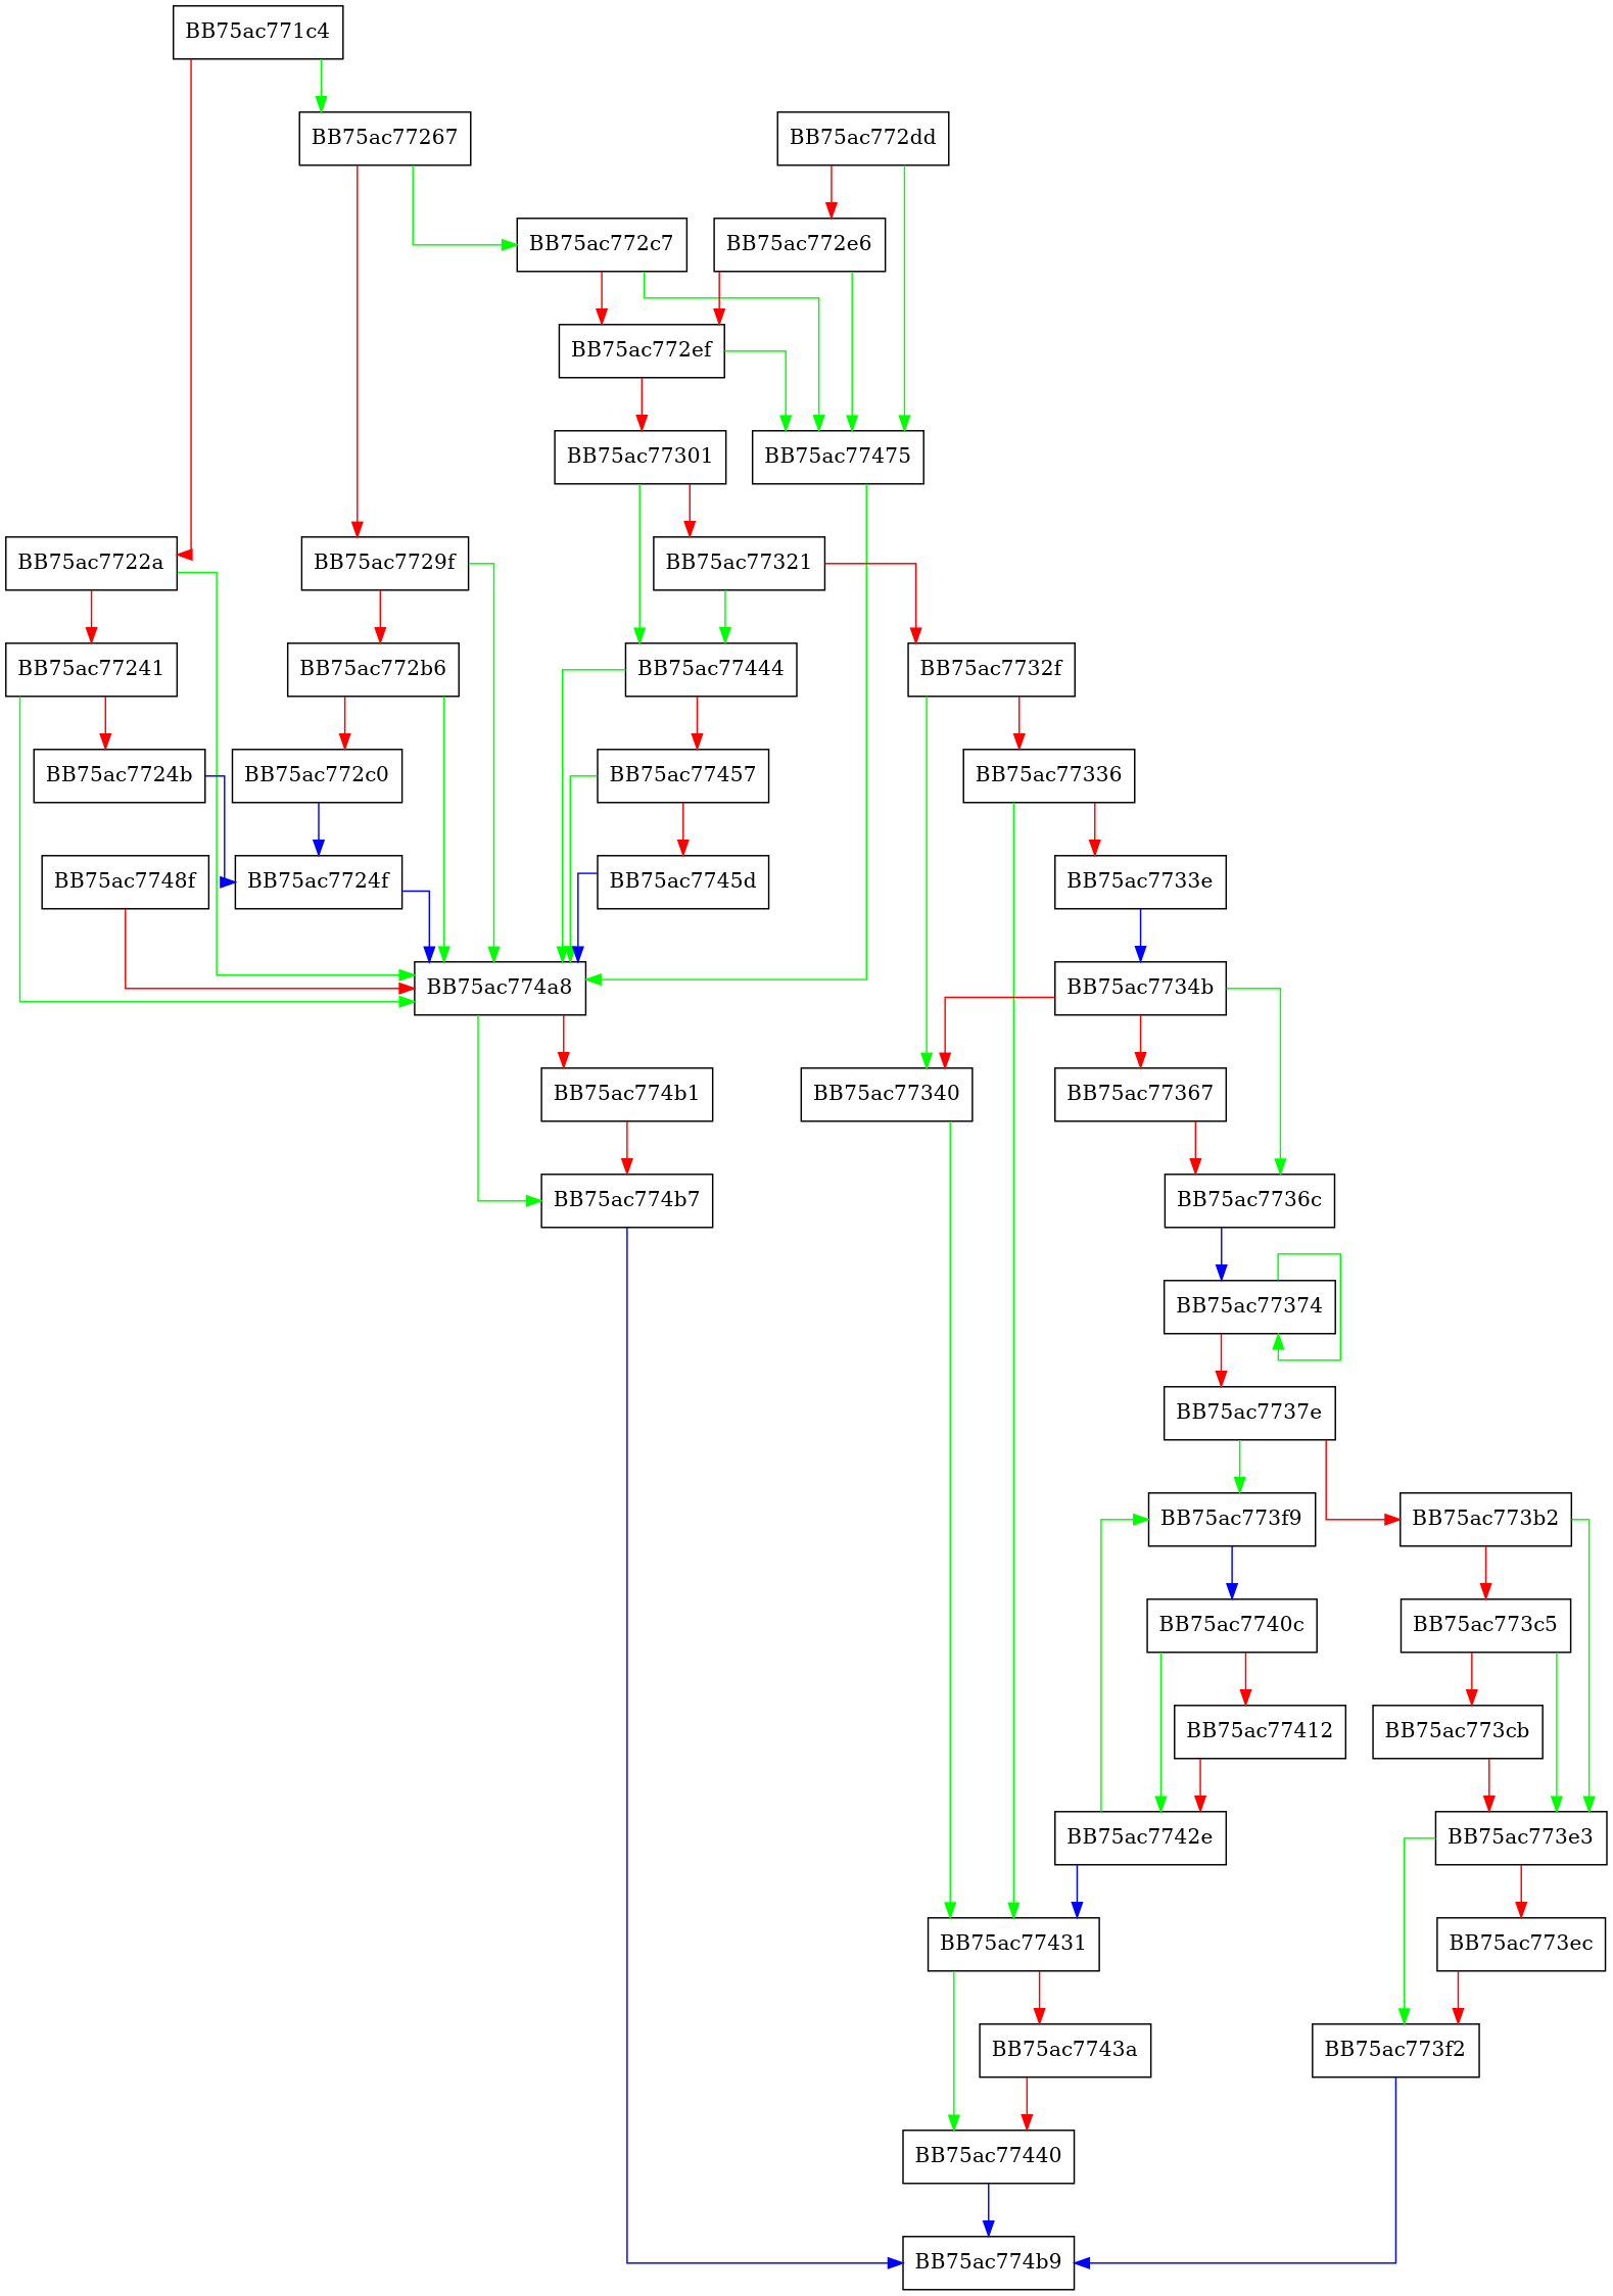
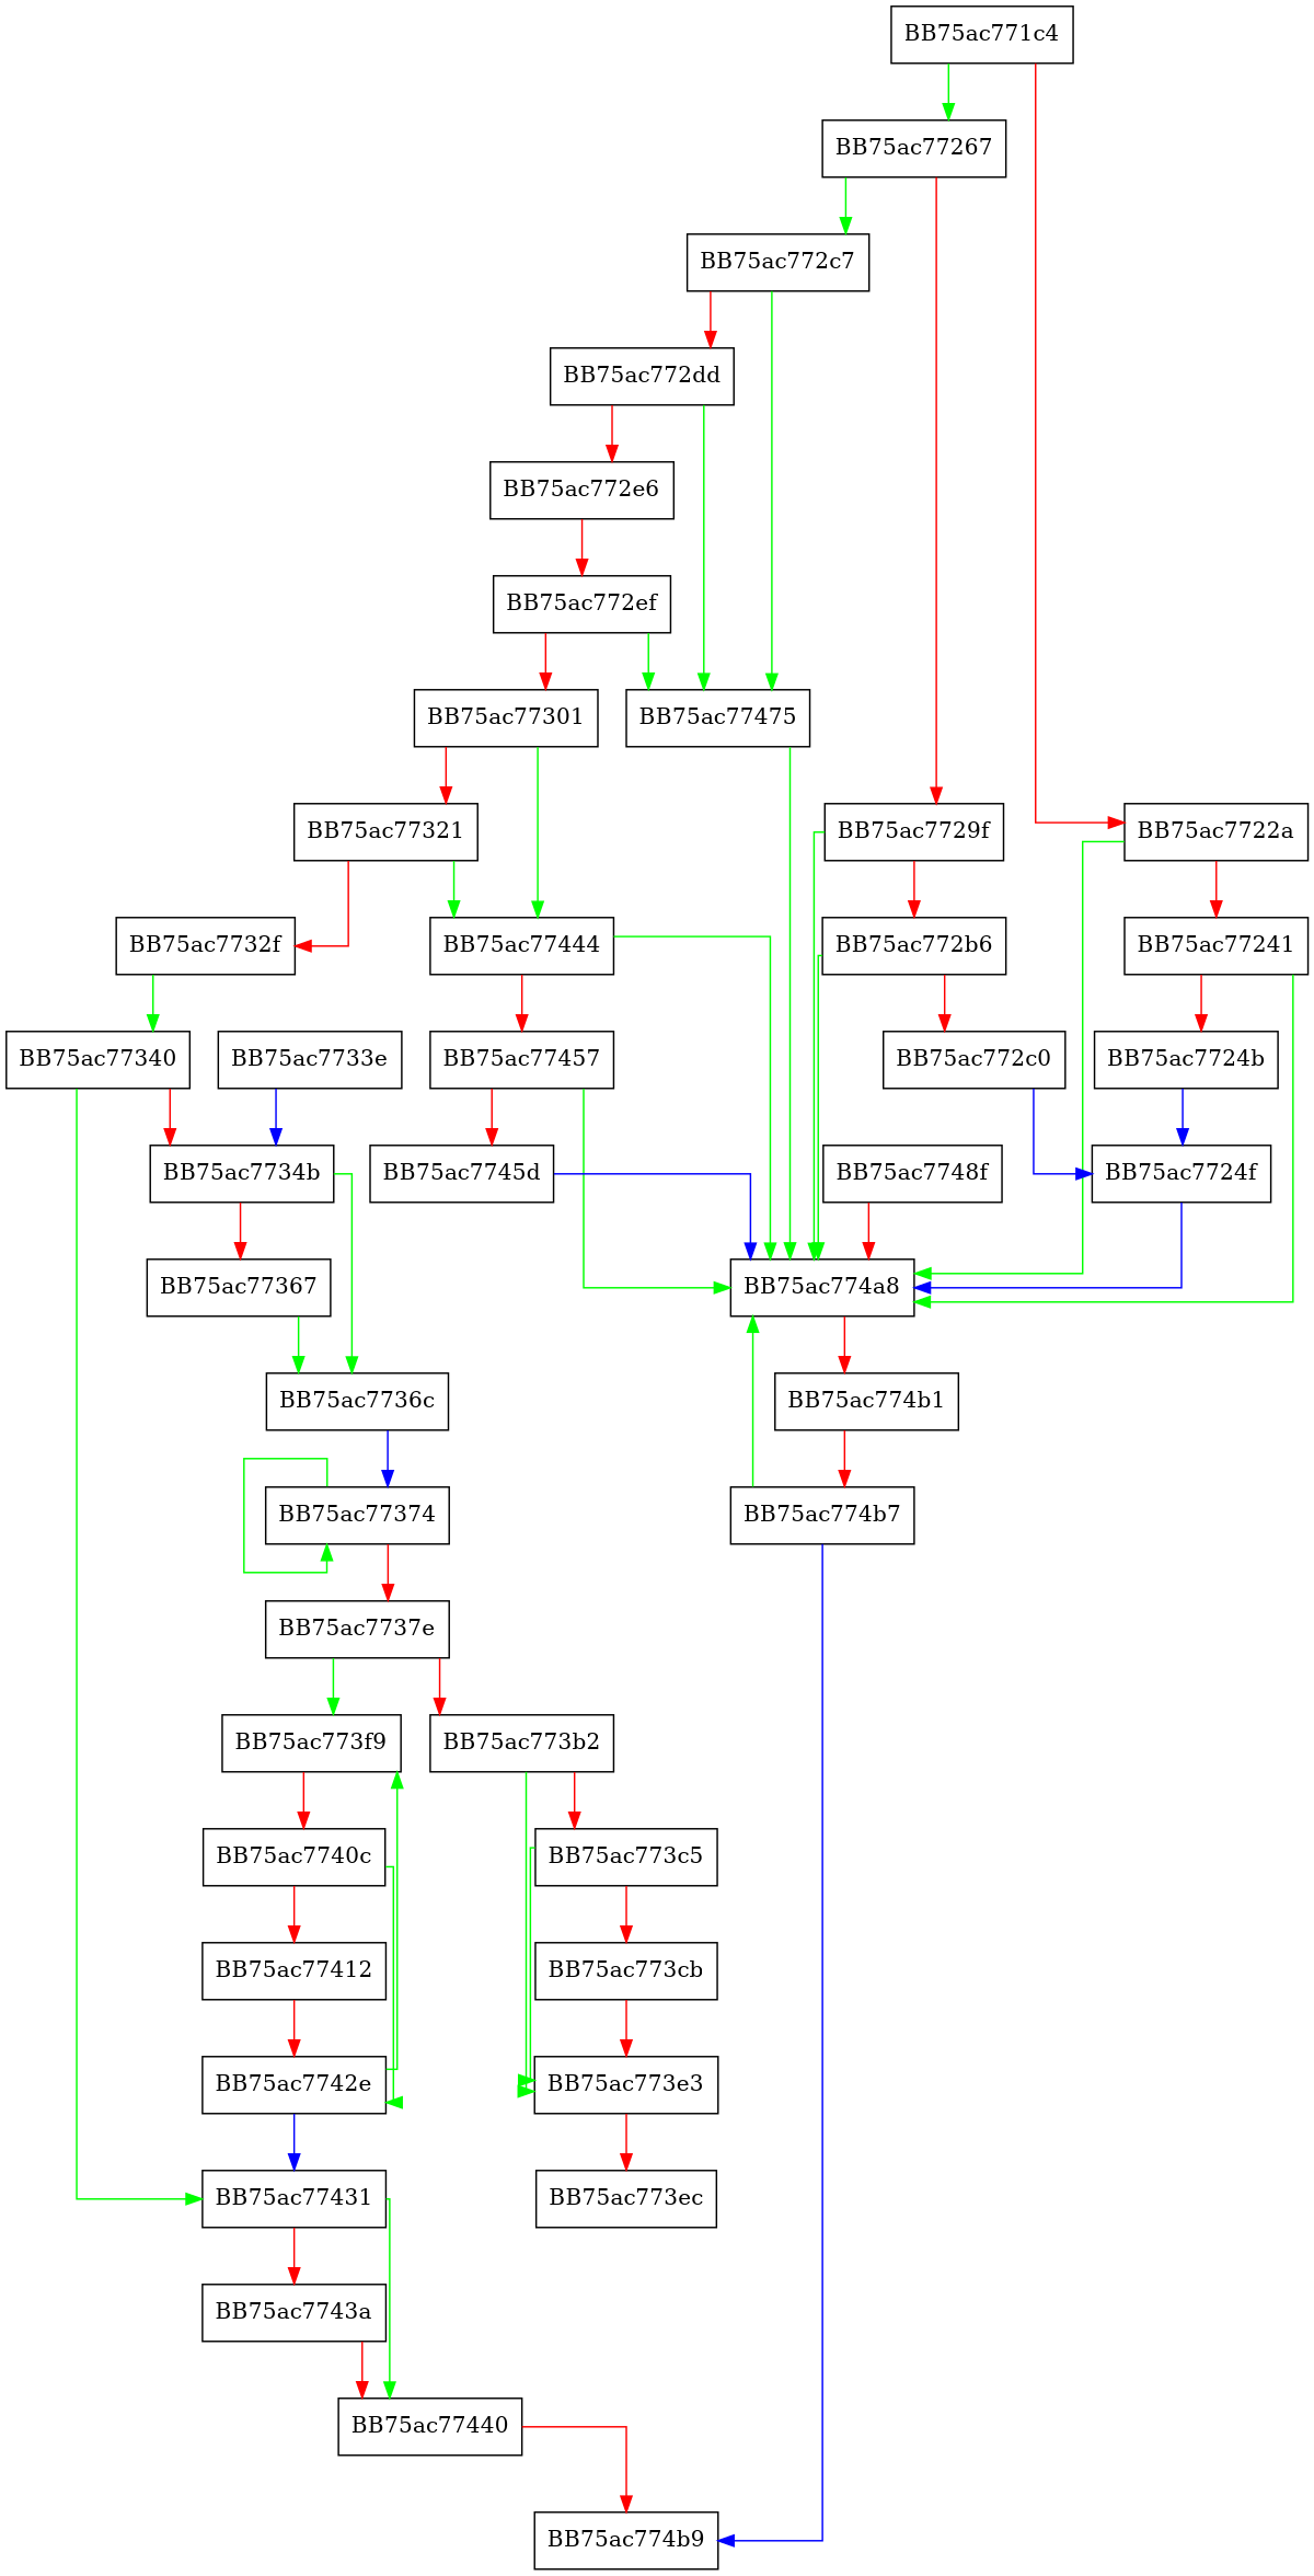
  digraph {
    splines=ortho
    node [shape=box]
    edge [color=red]
    BB75ac771c4
    BB75ac77267
    BB75ac7722a
    BB75ac772c7
    BB75ac7729f
    BB75ac774a8
    BB75ac77241
    BB75ac77475
    BB75ac772dd
    BB75ac772b6
    BB75ac774b7
    BB75ac774b1
    BB75ac7724b
    BB75ac774b9
    BB75ac7724f
    BB75ac772e6
    BB75ac772c0
    BB75ac772ef
    BB75ac77301
    BB75ac77444
    BB75ac77321
    BB75ac77457
    BB75ac7732f
    BB75ac7745d
    BB75ac77340
-   BB75ac77336
    BB75ac77431
    BB75ac7734b
    BB75ac7733e
    BB75ac77440
    BB75ac7743a
    BB75ac7736c
    BB75ac77367
    BB75ac77374
    BB75ac7737e
    BB75ac773f9
    BB75ac773b2
    BB75ac7740c
    BB75ac773e3
    BB75ac773c5
    BB75ac7742e
    BB75ac77412
-   BB75ac773f2
    BB75ac773ec
    BB75ac773cb
    BB75ac7748f
    BB75ac771c4 -> BB75ac77267 [color=green]
    BB75ac771c4 -> BB75ac7722a
    BB75ac77267 -> BB75ac772c7 [color=green]
    BB75ac77267 -> BB75ac7729f
    BB75ac7722a -> BB75ac774a8 [color=green]
    BB75ac7722a -> BB75ac77241
    BB75ac772c7 -> BB75ac77475 [color=green]
-   BB75ac772c7 -> BB75ac772ef
+   BB75ac772c7 -> BB75ac772dd
    BB75ac7729f -> BB75ac774a8 [color=green]
    BB75ac7729f -> BB75ac772b6
-   BB75ac774a8 -> BB75ac774b7 [color=green]
+   BB75ac774b7 -> BB75ac774a8 [color=green]
    BB75ac774a8 -> BB75ac774b1
    BB75ac77241 -> BB75ac774a8 [color=green]
    BB75ac77241 -> BB75ac7724b
    BB75ac77475 -> BB75ac774a8 [color=green]
    BB75ac772dd -> BB75ac77475 [color=green]
    BB75ac772dd -> BB75ac772e6
    BB75ac772b6 -> BB75ac774a8 [color=green]
    BB75ac772b6 -> BB75ac772c0
    BB75ac774b7 -> BB75ac774b9 [color=blue]
    BB75ac774b1 -> BB75ac774b7
    BB75ac7724b -> BB75ac7724f [color=blue]
    BB75ac7724f -> BB75ac774a8 [color=blue]
-   BB75ac772e6 -> BB75ac77475 [color=green]
    BB75ac772e6 -> BB75ac772ef
    BB75ac772c0 -> BB75ac7724f [color=blue]
    BB75ac772ef -> BB75ac77475 [color=green]
    BB75ac772ef -> BB75ac77301
    BB75ac77301 -> BB75ac77444 [color=green]
    BB75ac77301 -> BB75ac77321
    BB75ac77444 -> BB75ac774a8 [color=green]
    BB75ac77444 -> BB75ac77457
    BB75ac77321 -> BB75ac77444 [color=green]
    BB75ac77321 -> BB75ac7732f
    BB75ac77457 -> BB75ac774a8 [color=green]
    BB75ac77457 -> BB75ac7745d
    BB75ac7732f -> BB75ac77340 [color=green]
-   BB75ac7732f -> BB75ac77336
    BB75ac7745d -> BB75ac774a8 [color=blue]
    BB75ac77340 -> BB75ac77431 [color=green]
-   BB75ac7734b -> BB75ac77340
-   BB75ac77336 -> BB75ac77431 [color=green]
-   BB75ac77336 -> BB75ac7733e
+   BB75ac77340 -> BB75ac7734b
    BB75ac77431 -> BB75ac77440 [color=green]
    BB75ac77431 -> BB75ac7743a
    BB75ac7734b -> BB75ac7736c [color=green]
    BB75ac7734b -> BB75ac77367
    BB75ac7733e -> BB75ac7734b [color=blue]
-   BB75ac77440 -> BB75ac774b9 [color=blue]
+   BB75ac77440 -> BB75ac774b9
    BB75ac7743a -> BB75ac77440
    BB75ac7736c -> BB75ac77374 [color=blue]
-   BB75ac77367 -> BB75ac7736c
+   BB75ac77367 -> BB75ac7736c [color=green]
    BB75ac77374 -> BB75ac77374 [color=green]
    BB75ac77374 -> BB75ac7737e
    BB75ac7737e -> BB75ac773f9 [color=green]
    BB75ac7737e -> BB75ac773b2
-   BB75ac773f9 -> BB75ac7740c [color=blue]
+   BB75ac773f9 -> BB75ac7740c
    BB75ac773b2 -> BB75ac773e3 [color=green]
    BB75ac773b2 -> BB75ac773c5
    BB75ac7740c -> BB75ac7742e [color=green]
    BB75ac7740c -> BB75ac77412
-   BB75ac773e3 -> BB75ac773f2 [color=green]
    BB75ac773e3 -> BB75ac773ec
    BB75ac773c5 -> BB75ac773e3 [color=green]
    BB75ac773c5 -> BB75ac773cb
    BB75ac7742e -> BB75ac77431 [color=blue]
    BB75ac7742e -> BB75ac773f9 [color=green]
    BB75ac77412 -> BB75ac7742e
-   BB75ac773f2 -> BB75ac774b9 [color=blue]
-   BB75ac773ec -> BB75ac773f2
    BB75ac773cb -> BB75ac773e3
    BB75ac7748f -> BB75ac774a8
  }
